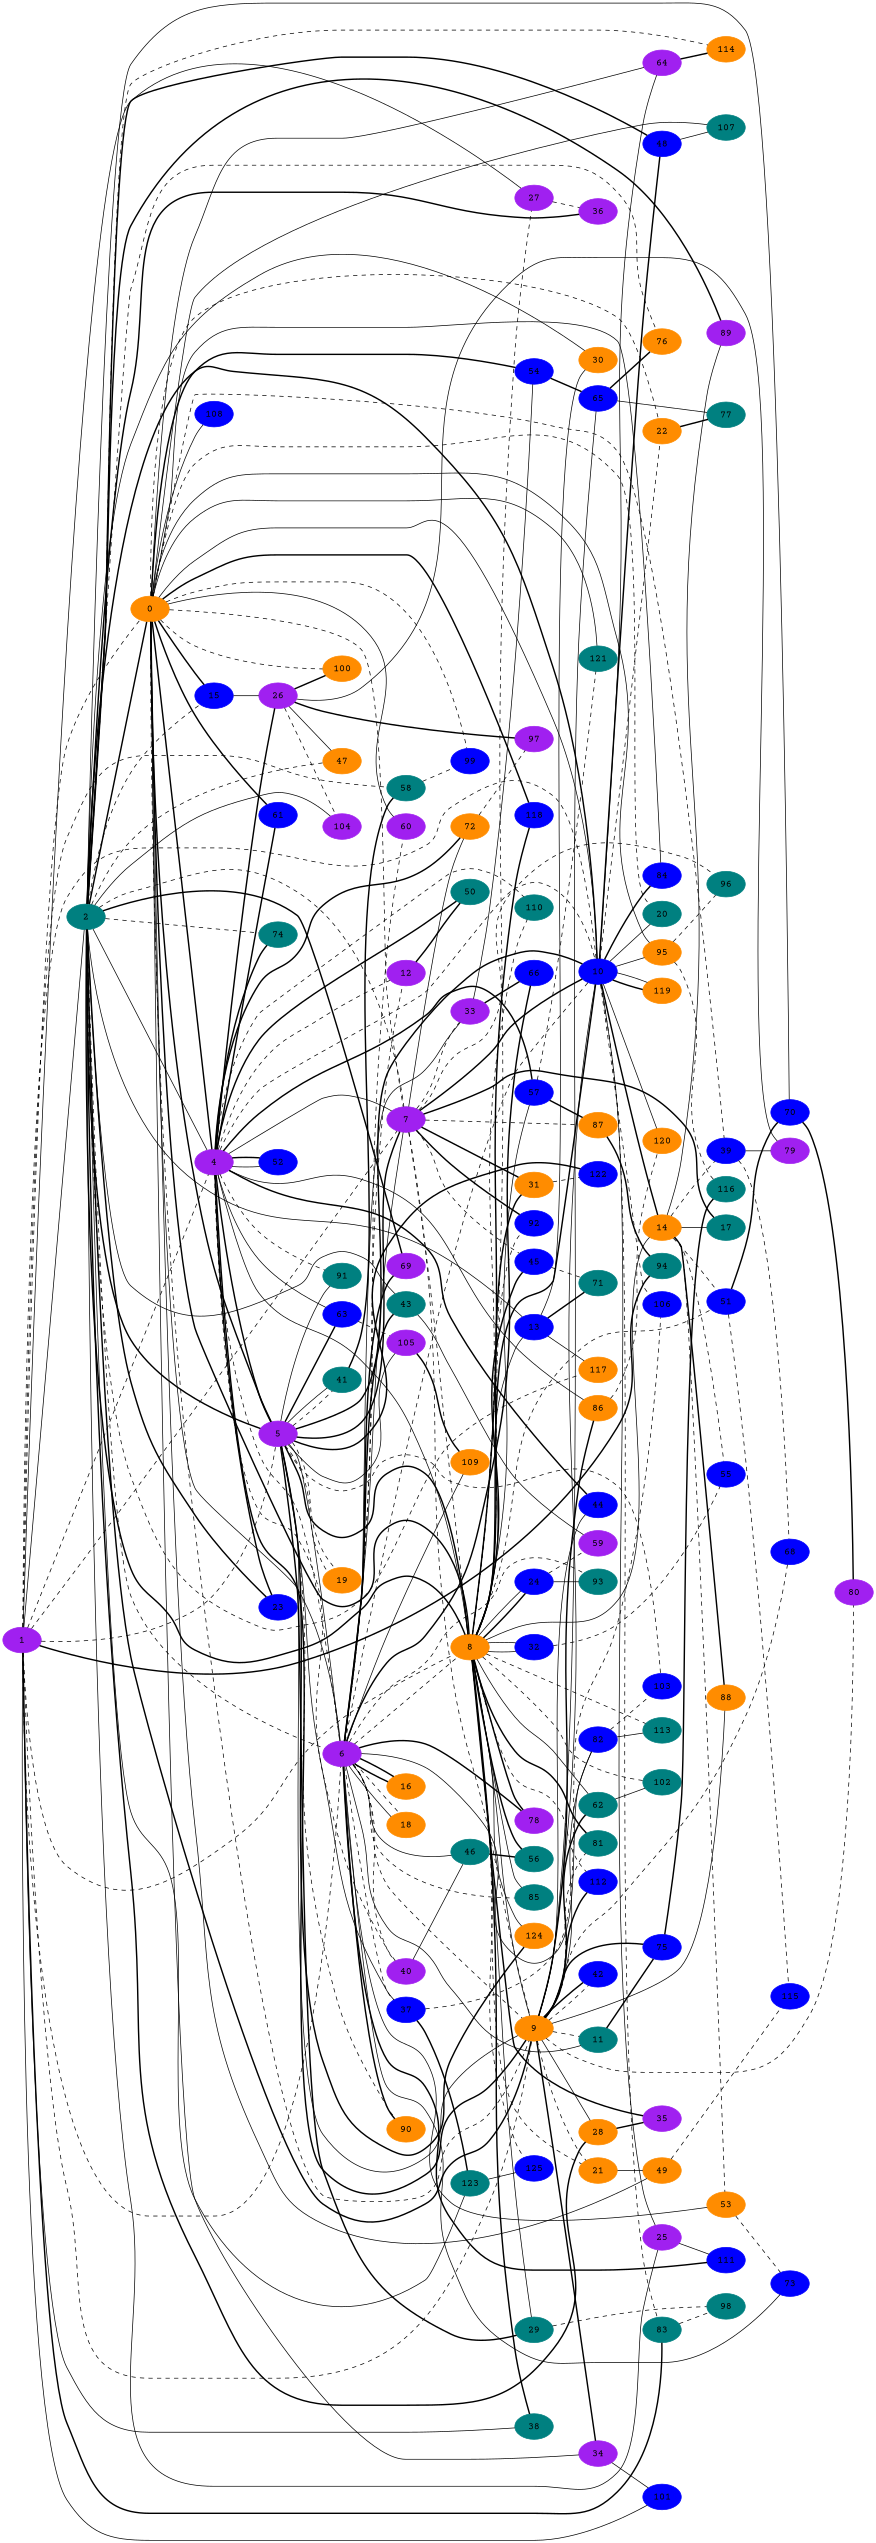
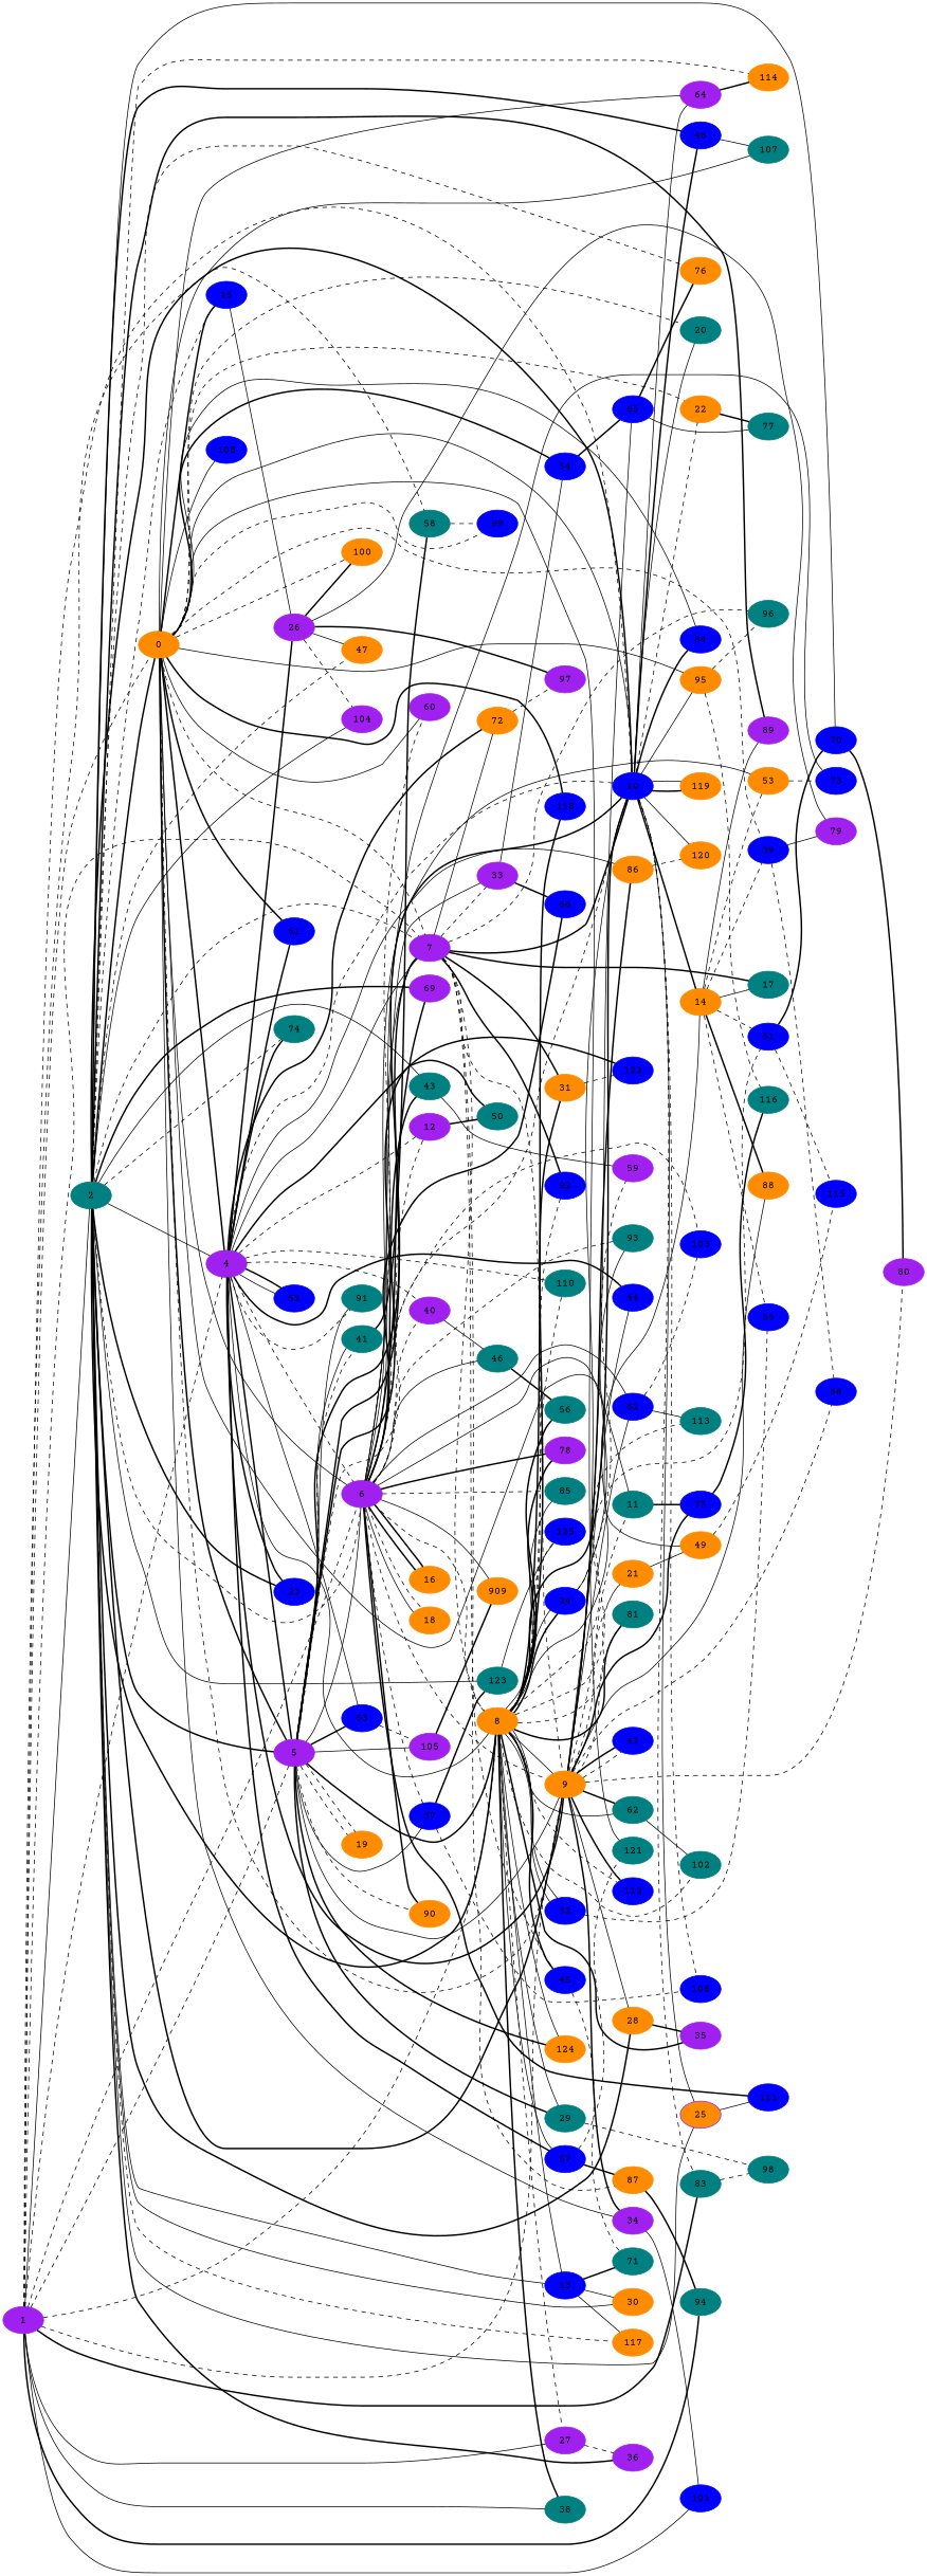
  graph {
    fontname="Courier Prime"
    rankdir=LR
    node [color=blue fontname="Courier Prime" style=filled]
    edge [fontname="Courier Prime" style=dashed]
    1 [color=purple]
    2 [color=teal]
    n3 [color=darkorange label=0]
    4 [color=purple]
    5 [color=purple]
    6 [color=purple]
    7 [color=purple]
    8 [color=darkorange]
    9 [color=darkorange]
    10
    27 [color=purple]
    38 [color=teal]
    58 [color=teal]
    83 [color=teal]
    94 [color=teal]
    101
    13
    15
    23
-   25 [color=purple]
+   25 [color=purple fillcolor=darkorange]
    28 [color=darkorange]
    30 [color=darkorange]
    36 [color=purple]
    43 [color=teal]
    47 [color=darkorange]
    48
    69 [color=purple]
    70
    74 [color=teal]
    76 [color=darkorange]
    89 [color=purple]
    104 [color=purple]
    114 [color=darkorange]
    117 [color=darkorange]
    123 [color=teal]
    20 [color=teal]
    22 [color=darkorange]
    34 [color=purple]
    39
    49 [color=darkorange]
    54
    60 [color=purple]
    61
    64 [color=purple]
    84
    95 [color=darkorange]
    99
    100 [color=darkorange]
    107 [color=teal]
    108
    118
    121 [color=teal]
    12 [color=purple]
    26 [color=purple]
    40 [color=purple]
    44
    50 [color=teal]
    52
    57
    63
    72 [color=darkorange]
    86 [color=darkorange]
    91 [color=teal]
    110 [color=teal]
    19 [color=darkorange]
    29 [color=teal]
    37
    41 [color=teal]
    90 [color=darkorange]
    103
    105 [color=purple]
    122
    124 [color=darkorange]
    11 [color=teal]
    16 [color=darkorange]
    18 [color=darkorange]
    33 [color=purple]
    46 [color=teal]
    53 [color=darkorange]
    66
    73
    78 [color=purple]
    82
    85 [color=teal]
    93 [color=teal]
-   109 [color=darkorange]
+   109 [color=darkorange label=909]
    111
    17 [color=teal]
    31 [color=darkorange]
    45
    87 [color=darkorange]
    92
    96 [color=teal]
    14 [color=darkorange]
    21 [color=darkorange]
    24
    32
    35 [color=purple]
    51
    56 [color=teal]
    62 [color=teal]
    81 [color=teal]
    102 [color=teal]
    112
    113 [color=teal]
    125
    42
    65
    68
    75
    80 [color=purple]
    88 [color=darkorange]
    106
    119 [color=darkorange]
    120 [color=darkorange]
    98 [color=teal]
    71 [color=teal]
    59 [color=purple]
    77 [color=teal]
    79 [color=purple]
    115
    116 [color=teal]
    97 [color=purple]
    55
    1 -- 2 [style=solid]
    1 -- n3
    1 -- 4
    1 -- 5
    1 -- 6
    1 -- 7
    1 -- 8
    1 -- 9
    1 -- 10
    1 -- 27 [style=solid]
    1 -- 38 [style=solid]
    1 -- 58
    1 -- 83 [style=bold]
    1 -- 94 [style=bold]
    1 -- 101 [style=solid]
    2 -- n3 [style=bold]
    2 -- 4 [style=solid]
    2 -- 5 [style=bold]
    2 -- 6
    2 -- 7
    2 -- 8 [style=bold]
    2 -- 9 [style=bold]
    2 -- 10 [style=bold]
    2 -- 13 [style=solid]
    2 -- 15
    2 -- 23 [style=bold]
    2 -- 25 [style=solid]
    2 -- 28 [style=bold]
    2 -- 30 [style=solid]
    2 -- 36 [style=bold]
    2 -- 43 [style=solid]
    2 -- 47
    2 -- 48 [style=bold]
    2 -- 69 [style=bold]
    2 -- 70 [style=solid]
    2 -- 74
    2 -- 76
    2 -- 89 [style=bold]
    2 -- 104 [style=solid]
    2 -- 114
    2 -- 117
    2 -- 123 [style=solid]
    n3 -- 4 [style=bold]
    n3 -- 5 [style=bold]
    n3 -- 6 [style=solid]
    n3 -- 7
-   n3 -- 8 [style=bold]
    n3 -- 9
    n3 -- 10 [style=solid]
    n3 -- 15 [style=bold]
    n3 -- 20
    n3 -- 22
    n3 -- 34 [style=solid]
    n3 -- 39
    n3 -- 49 [style=solid]
    n3 -- 54 [style=bold]
    n3 -- 60 [style=solid]
    n3 -- 61 [style=bold]
    n3 -- 64 [style=solid]
    n3 -- 84 [style=solid]
    n3 -- 95 [style=solid]
    n3 -- 99
    n3 -- 100
    n3 -- 107 [style=solid]
    n3 -- 108 [style=solid]
    n3 -- 118 [style=bold]
    n3 -- 121 [style=solid]
    4 -- 5 [style=bold]
    4 -- 6
    4 -- 7 [style=solid]
    4 -- 8 [style=solid]
    4 -- 9 [style=bold]
    4 -- 10
    4 -- 23 [style=bold]
    4 -- 74 [style=bold]
    4 -- 61 [style=bold]
    4 -- 12
    4 -- 26 [style=bold]
    4 -- 40
    4 -- 44 [style=bold]
    4 -- 50 [style=bold]
    4 -- 52 [style=solid]
    4 -- 52 [style=bold]
    4 -- 57 [style=bold]
    4 -- 63 [style=solid]
    4 -- 72 [style=bold]
    4 -- 86 [style=solid]
    4 -- 91
    4 -- 110
    5 -- 6 [style=solid]
    5 -- 7 [style=bold]
    5 -- 8 [style=bold]
    5 -- 9 [style=solid]
    5 -- 10 [style=bold]
    5 -- 63 [style=bold]
    5 -- 91 [style=solid]
    5 -- 19
    5 -- 19
    5 -- 29 [style=bold]
    5 -- 37 [style=solid]
    5 -- 41
    5 -- 41 [style=solid]
    5 -- 90
    5 -- 103
    5 -- 105 [style=solid]
    5 -- 122 [style=bold]
    5 -- 124 [style=bold]
    6 -- 7 [style=solid]
    6 -- 8
    6 -- 9
    6 -- 10
    6 -- 43 [style=bold]
    6 -- 69 [style=bold]
    6 -- 60
    6 -- 12
    6 -- 40
    6 -- 37
    6 -- 90 [style=bold]
    6 -- 11 [style=solid]
    6 -- 16 [style=bold]
    6 -- 16 [style=bold]
    6 -- 18 [style=solid]
    6 -- 18
    6 -- 33 [style=solid]
    6 -- 46 [style=solid]
    6 -- 53 [style=solid]
    6 -- 66 [style=bold]
    6 -- 73 [style=solid]
    6 -- 78 [style=bold]
    6 -- 82 [style=solid]
    6 -- 85
    6 -- 93
    6 -- 109 [style=solid]
    6 -- 111 [style=bold]
    7 -- 8
    7 -- 9
    7 -- 10 [style=bold]
    7 -- 72 [style=solid]
    7 -- 33
    7 -- 17 [style=bold]
    7 -- 31 [style=bold]
    7 -- 45
    7 -- 87
    7 -- 92 [style=bold]
    7 -- 96
    8 -- 9 [style=solid]
    8 -- 10 [style=bold]
    8 -- 27
    8 -- 38 [style=bold]
    8 -- 13 [style=solid]
    8 -- 118 [style=bold]
    8 -- 57 [style=solid]
    8 -- 110
    8 -- 29 [style=solid]
    8 -- 124 [style=solid]
    8 -- 78 [style=bold]
    8 -- 85 [style=solid]
    8 -- 31 [style=bold]
    8 -- 45 [style=bold]
    8 -- 92
    8 -- 14 [style=solid]
    8 -- 21
    8 -- 24 [style=bold]
    8 -- 24 [style=solid]
    8 -- 32 [style=solid]
    8 -- 32 [style=solid]
    8 -- 35 [style=bold]
    8 -- 51
    8 -- 56 [style=bold]
    8 -- 62 [style=solid]
    8 -- 81 [style=bold]
    8 -- 102
    8 -- 112
    8 -- 113
    8 -- 125
    9 -- 10 [style=solid]
    9 -- 28 [style=solid]
    9 -- 34 [style=bold]
    9 -- 44 [style=solid]
    9 -- 86 [style=bold]
    9 -- 11
    9 -- 82 [style=solid]
    9 -- 21
    9 -- 62 [style=bold]
    9 -- 81
    9 -- 112 [style=bold]
    9 -- 42
    9 -- 42 [style=bold]
    9 -- 65 [style=solid]
    9 -- 68
    9 -- 75 [style=bold]
    9 -- 80
    9 -- 88 [style=solid]
    10 -- 83
    10 -- 25 [style=solid]
    10 -- 48 [style=bold]
    10 -- 20 [style=solid]
    10 -- 22
    10 -- 64 [style=solid]
    10 -- 84 [style=bold]
    10 -- 95 [style=solid]
    10 -- 14 [style=bold]
    10 -- 106
    10 -- 119 [style=bold]
    10 -- 119 [style=solid]
    10 -- 120 [style=solid]
    27 -- 36
    58 -- 99
    83 -- 98
    13 -- 30 [style=solid]
    13 -- 117 [style=solid]
    13 -- 71 [style=bold]
    15 -- 26 [style=solid]
    25 -- 111 [style=solid]
    28 -- 35 [style=bold]
    43 -- 59 [style=solid]
    48 -- 107 [style=solid]
    70 -- 80 [style=bold]
    123 -- 125 [style=solid]
    22 -- 77 [style=bold]
    34 -- 101 [style=solid]
    39 -- 68
    39 -- 79 [style=solid]
    49 -- 115
    54 -- 65 [style=bold]
    64 -- 114 [style=bold]
    95 -- 96
    95 -- 116
    12 -- 50 [style=bold]
    26 -- 47 [style=solid]
    26 -- 104
    26 -- 100 [style=bold]
    26 -- 79 [style=solid]
    26 -- 97 [style=bold]
    40 -- 46 [style=solid]
    57 -- 121
    57 -- 87 [style=bold]
    63 -- 105
    72 -- 97
    86 -- 120
    29 -- 98
    37 -- 123 [style=bold]
    37 -- 106
    41 -- 58 [style=bold]
    105 -- 109 [style=bold]
    11 -- 75 [style=bold]
    33 -- 54 [style=solid]
    33 -- 66 [style=bold]
    46 -- 56 [style=bold]
    53 -- 73
    82 -- 103
    82 -- 113 [style=solid]
    31 -- 122
    45 -- 71
    87 -- 94 [style=bold]
    14 -- 89 [style=solid]
    14 -- 39
    14 -- 53
    14 -- 17 [style=solid]
    14 -- 51
    14 -- 88 [style=bold]
    14 -- 55
    21 -- 49 [style=solid]
    24 -- 93 [style=solid]
    24 -- 59
    32 -- 55
    51 -- 70 [style=bold]
    51 -- 115
    62 -- 102 [style=solid]
    65 -- 76 [style=bold]
    65 -- 77 [style=solid]
    75 -- 116 [style=bold]
  }
